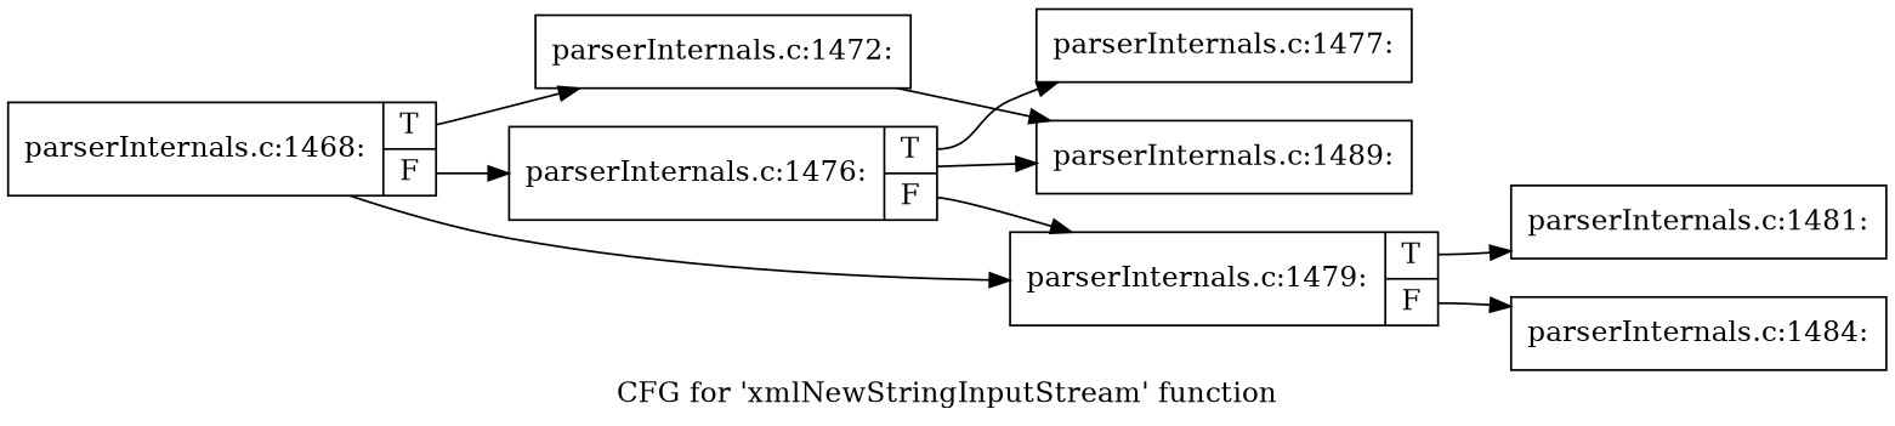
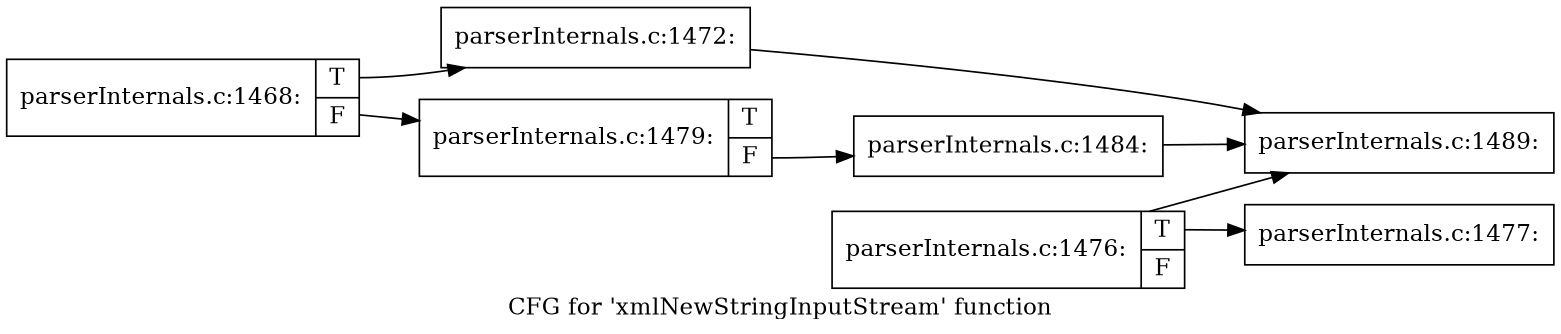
  digraph {
    label="CFG for 'xmlNewStringInputStream' function"
    rankdir=LR
    node [shape=record]
    n1 [label="{parserInternals.c:1468:|{<s0>T|<s1>F}}"]
    n2 [label="{parserInternals.c:1472:}"]
    n3 [label="{parserInternals.c:1476:|{<s0>T|<s1>F}}"]
    n4 [label="{parserInternals.c:1479:|{<s0>T|<s1>F}}"]
    n5 [label="{parserInternals.c:1489:}"]
    n6 [label="{parserInternals.c:1477:}"]
-   n7 [label="{parserInternals.c:1481:}"]
    n8 [label="{parserInternals.c:1484:}"]
    n1 -> n2 [tailport=s0]
-   n1 -> n3 [tailport=s1]
    n1 -> n4
    n2 -> n5
-   n3 -> n4 [tailport=s1]
    n3 -> n5
    n3 -> n6 [tailport=s0]
-   n4 -> n7 [tailport=s0]
    n4 -> n8 [tailport=s1]
+   n8 -> n5
  }
